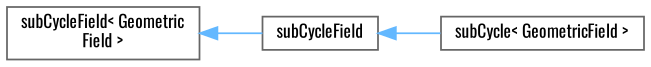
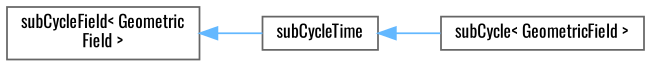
  digraph {
    fontname=Oswald
    rankdir=LR
    node [color=grey40 fillcolor=white fontname=Oswald fontsize=10 shape=box style=filled]
    edge [color=steelblue1 dir=back fontname=Oswald fontsize=10 labelfontname=Helvetica labelfontsize=10 style=solid]
    n1 [height=0.2 label="subCycleField\< Geometric\lField \>" width=0.4]
-   n2 [height=0.2 label=subCycleField width=0.4]
+   n2 [height=0.2 label=subCycleTime width=0.4]
    n3 [height=0.2 label="subCycle\< GeometricField \>" width=0.4]
    n1 -> n2
    n2 -> n3
  }
